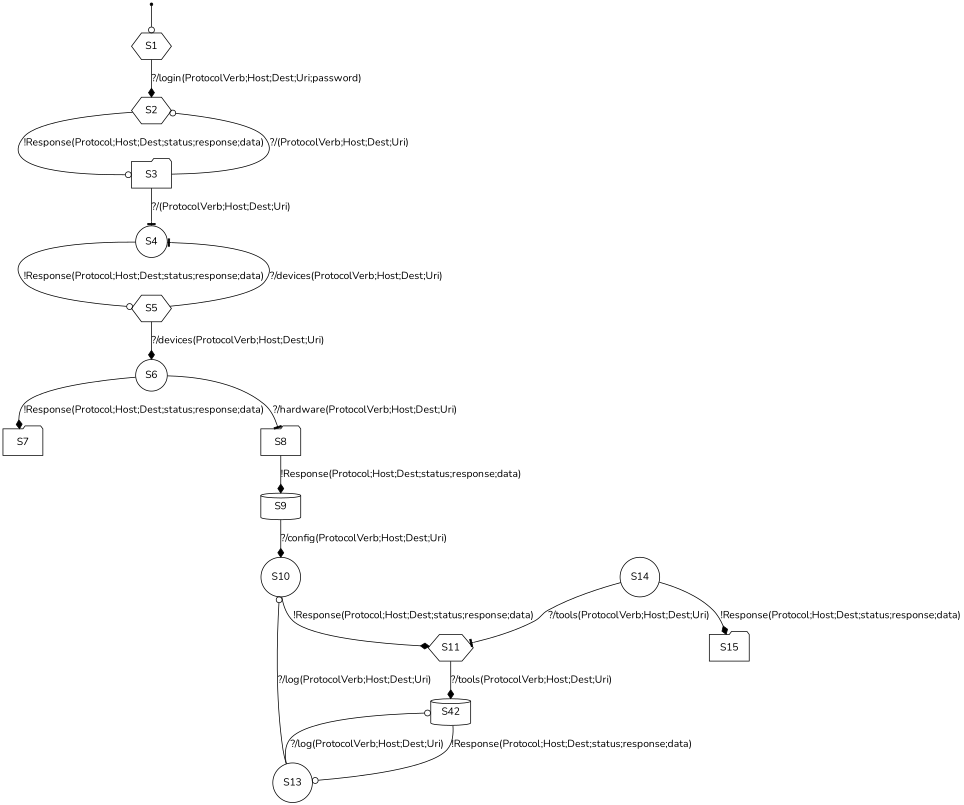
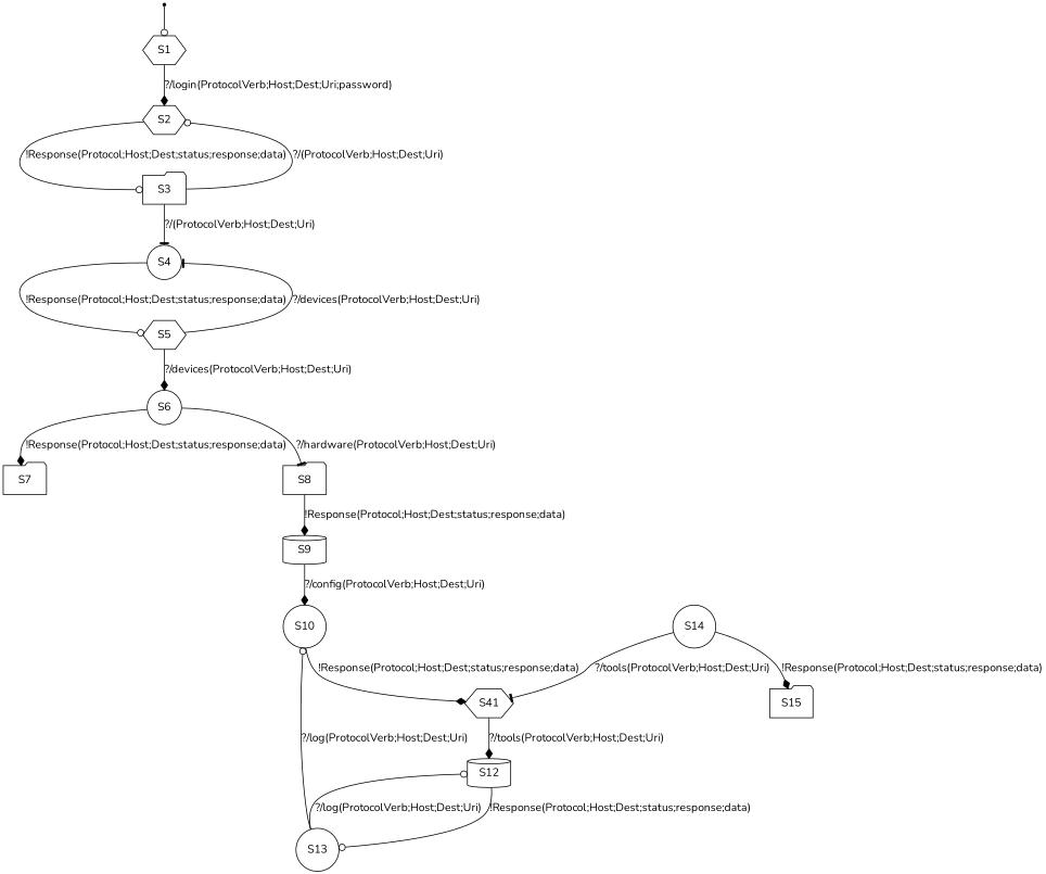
  digraph {
    fontname=Nunito
    node [fontname=Nunito shape=circle]
    edge [arrowhead=diamond fontname=Nunito]
    S00 [shape=point]
    n2 [label=S1 shape=hexagon]
    n3 [label=S2 shape=hexagon]
    n4 [label=S3 shape=folder]
    n5 [label=S4]
    n6 [label=S5 shape=hexagon]
    n7 [label=S6]
    n8 [label=S7 shape=folder]
    n9 [label=S8 shape=folder]
    n10 [label=S9 shape=cylinder]
    n11 [label=S10]
-   n12 [label=S11 shape=hexagon]
-   n13 [label=S42 shape=cylinder]
+   n12 [label=S41 shape=hexagon]
+   n13 [label=S12 shape=cylinder]
    n14 [label=S13]
    n15 [label=S14]
    n16 [label=S15 shape=folder]
    S00 -> n2 [arrowhead=odot]
    n2 -> n3 [label="?/login(ProtocolVerb;Host;Dest;Uri;password)"]
    n3 -> n4 [arrowhead=odot label="!Response(Protocol;Host;Dest;status;response;data)"]
    n4 -> n3 [arrowhead=odot label="?/(ProtocolVerb;Host;Dest;Uri)"]
    n4 -> n5 [arrowhead=tee label="?/(ProtocolVerb;Host;Dest;Uri)"]
    n5 -> n6 [arrowhead=odot label="!Response(Protocol;Host;Dest;status;response;data)"]
    n6 -> n5 [arrowhead=tee label="?/devices(ProtocolVerb;Host;Dest;Uri)"]
    n6 -> n7 [label="?/devices(ProtocolVerb;Host;Dest;Uri)"]
    n7 -> n8 [label="!Response(Protocol;Host;Dest;status;response;data)"]
    n7 -> n9 [arrowhead=tee label="?/hardware(ProtocolVerb;Host;Dest;Uri)"]
    n9 -> n10 [label="!Response(Protocol;Host;Dest;status;response;data)"]
    n10 -> n11 [label="?/config(ProtocolVerb;Host;Dest;Uri)"]
    n11 -> n12 [label="!Response(Protocol;Host;Dest;status;response;data)"]
    n12 -> n13 [label="?/tools(ProtocolVerb;Host;Dest;Uri)"]
    n13 -> n14 [arrowhead=odot label="!Response(Protocol;Host;Dest;status;response;data)"]
    n14 -> n11 [arrowhead=odot label="?/log(ProtocolVerb;Host;Dest;Uri)"]
    n14 -> n13 [arrowhead=odot label="?/log(ProtocolVerb;Host;Dest;Uri)"]
    n15 -> n12 [arrowhead=tee label="?/tools(ProtocolVerb;Host;Dest;Uri)"]
    n15 -> n16 [label="!Response(Protocol;Host;Dest;status;response;data)"]
  }
